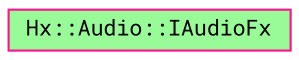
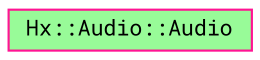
  digraph {
    rankdir=LR
    fontname="Roboto Mono"
-   n1 [color=deeppink fillcolor=palegreen fontname="Roboto Mono" fontsize=10 height=0.2 label="Hx::Audio::IAudioFx" shape=record style=filled width=0.4]
+   n1 [color=deeppink fillcolor=palegreen fontname="Roboto Mono" fontsize=10 height=0.2 label="Hx::Audio::Audio" shape=record style=filled width=0.4]
  }
